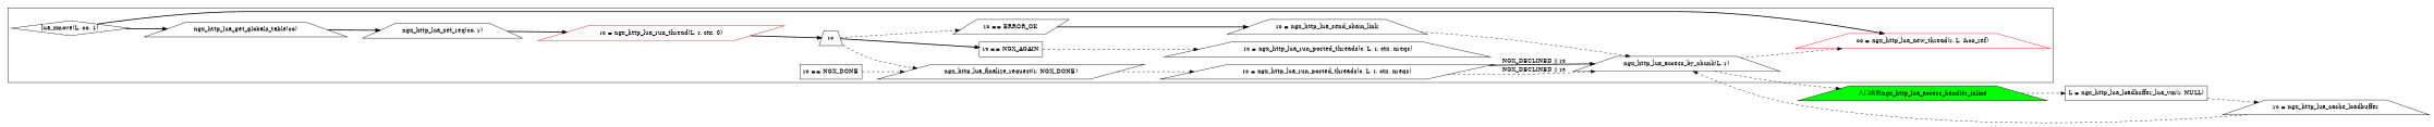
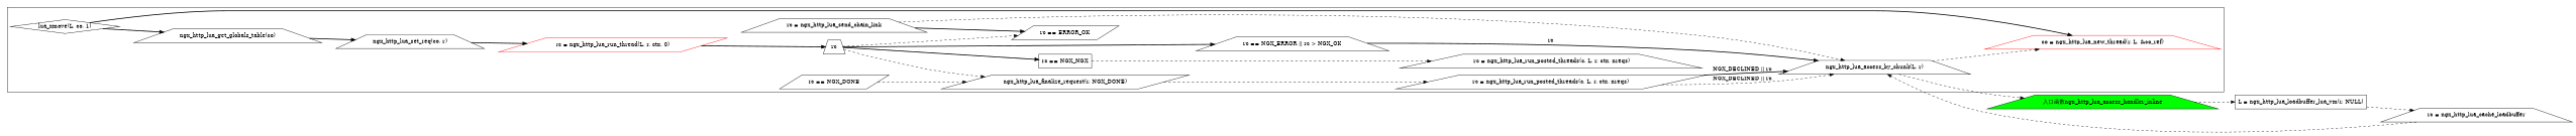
  digraph {
    rankdir=LR
    node [shape=trapezium]
    edge [style=dashed]
    "co = ngx_http_lua_new_thread(r, L, &co_ref)" [color=red]
    "ngx_http_lua_access_by_chunk(L, r)"
    rc
-   "rc == NGX_AGAIN" [shape=box]
-   "rc == NGX_DONE" [shape=box]
+   "rc == NGX_ERROR || rc > NGX_OK"
+   "rc == NGX_AGAIN" [shape=box label="rc == NGX_NGX"]
+   "rc == NGX_DONE" [shape=parallelogram]
    n7 [label="rc == ERROR_OK" shape=parallelogram]
    "lua_xmove(L, co, 1)" [shape=diamond]
    "rc = ngx_http_lua_run_thread(L, r, ctx, 0)" [color=red shape=parallelogram]
    "ngx_http_lua_get_globals_table(co)"
    "ngx_http_lua_set_req(co, r)"
    " rc = ngx_http_lua_run_posted_threads(c, L, r, ctx, nreqs)"
    "rc = ngx_http_lua_run_posted_threads(c, L, r, ctx, nreqs)" [shape=parallelogram]
    "ngx_http_lua_finalize_request(r, NGX_DONE)" [shape=parallelogram]
    "rc = ngx_http_lua_send_chain_link"
    "入口函数ngx_http_lua_access_handler_inline" [fillcolor=green style=filled]
    n17 [label="L = ngx_http_lua_loadbuffer_lua_vm(r, NULL)" shape=box]
    "rc = ngx_http_lua_cache_loadbuffer"
    subgraph cluster_1 {
      "co = ngx_http_lua_new_thread(r, L, &co_ref)"
      "ngx_http_lua_access_by_chunk(L, r)"
      rc
+     "rc == NGX_ERROR || rc > NGX_OK"
      "rc == NGX_AGAIN"
      "rc == NGX_DONE"
      n7
      "lua_xmove(L, co, 1)"
      "rc = ngx_http_lua_run_thread(L, r, ctx, 0)"
      "ngx_http_lua_get_globals_table(co)"
      "ngx_http_lua_set_req(co, r)"
      " rc = ngx_http_lua_run_posted_threads(c, L, r, ctx, nreqs)"
      "rc = ngx_http_lua_run_posted_threads(c, L, r, ctx, nreqs)"
      "ngx_http_lua_finalize_request(r, NGX_DONE)"
      "rc = ngx_http_lua_send_chain_link"
    }
    "ngx_http_lua_access_by_chunk(L, r)" -> "co = ngx_http_lua_new_thread(r, L, &co_ref)"
    "ngx_http_lua_access_by_chunk(L, r)" -> "入口函数ngx_http_lua_access_handler_inline"
+   rc -> "rc == NGX_ERROR || rc > NGX_OK" [style=bold]
    rc -> "rc == NGX_AGAIN" [style=bold]
    rc -> n7
    rc -> "ngx_http_lua_finalize_request(r, NGX_DONE)"
+   "rc == NGX_ERROR || rc > NGX_OK" -> "ngx_http_lua_access_by_chunk(L, r)" [label=rc style=bold]
    "rc == NGX_AGAIN" -> " rc = ngx_http_lua_run_posted_threads(c, L, r, ctx, nreqs)"
    "rc == NGX_DONE" -> "ngx_http_lua_finalize_request(r, NGX_DONE)"
-   n7 -> "rc = ngx_http_lua_send_chain_link" [style=bold]
+   "rc = ngx_http_lua_send_chain_link" -> n7 [style=bold]
    "lua_xmove(L, co, 1)" -> "co = ngx_http_lua_new_thread(r, L, &co_ref)" [style=bold]
    "lua_xmove(L, co, 1)" -> "ngx_http_lua_get_globals_table(co)" [style=bold]
    "rc = ngx_http_lua_run_thread(L, r, ctx, 0)" -> rc [style=bold]
    "ngx_http_lua_get_globals_table(co)" -> "ngx_http_lua_set_req(co, r)" [style=bold]
    "ngx_http_lua_set_req(co, r)" -> "rc = ngx_http_lua_run_thread(L, r, ctx, 0)" [style=bold]
    "rc = ngx_http_lua_run_posted_threads(c, L, r, ctx, nreqs)" -> "ngx_http_lua_access_by_chunk(L, r)" [label="NGX_DECLINED || rc" style=bold]
    "rc = ngx_http_lua_run_posted_threads(c, L, r, ctx, nreqs)" -> "ngx_http_lua_access_by_chunk(L, r)" [label="NGX_DECLINED || rc"]
    "ngx_http_lua_finalize_request(r, NGX_DONE)" -> "rc = ngx_http_lua_run_posted_threads(c, L, r, ctx, nreqs)"
    "rc = ngx_http_lua_send_chain_link" -> "ngx_http_lua_access_by_chunk(L, r)" [labe=NGX_OK]
    "入口函数ngx_http_lua_access_handler_inline" -> n17
    n17 -> "rc = ngx_http_lua_cache_loadbuffer"
    "rc = ngx_http_lua_cache_loadbuffer" -> "ngx_http_lua_access_by_chunk(L, r)"
  }
